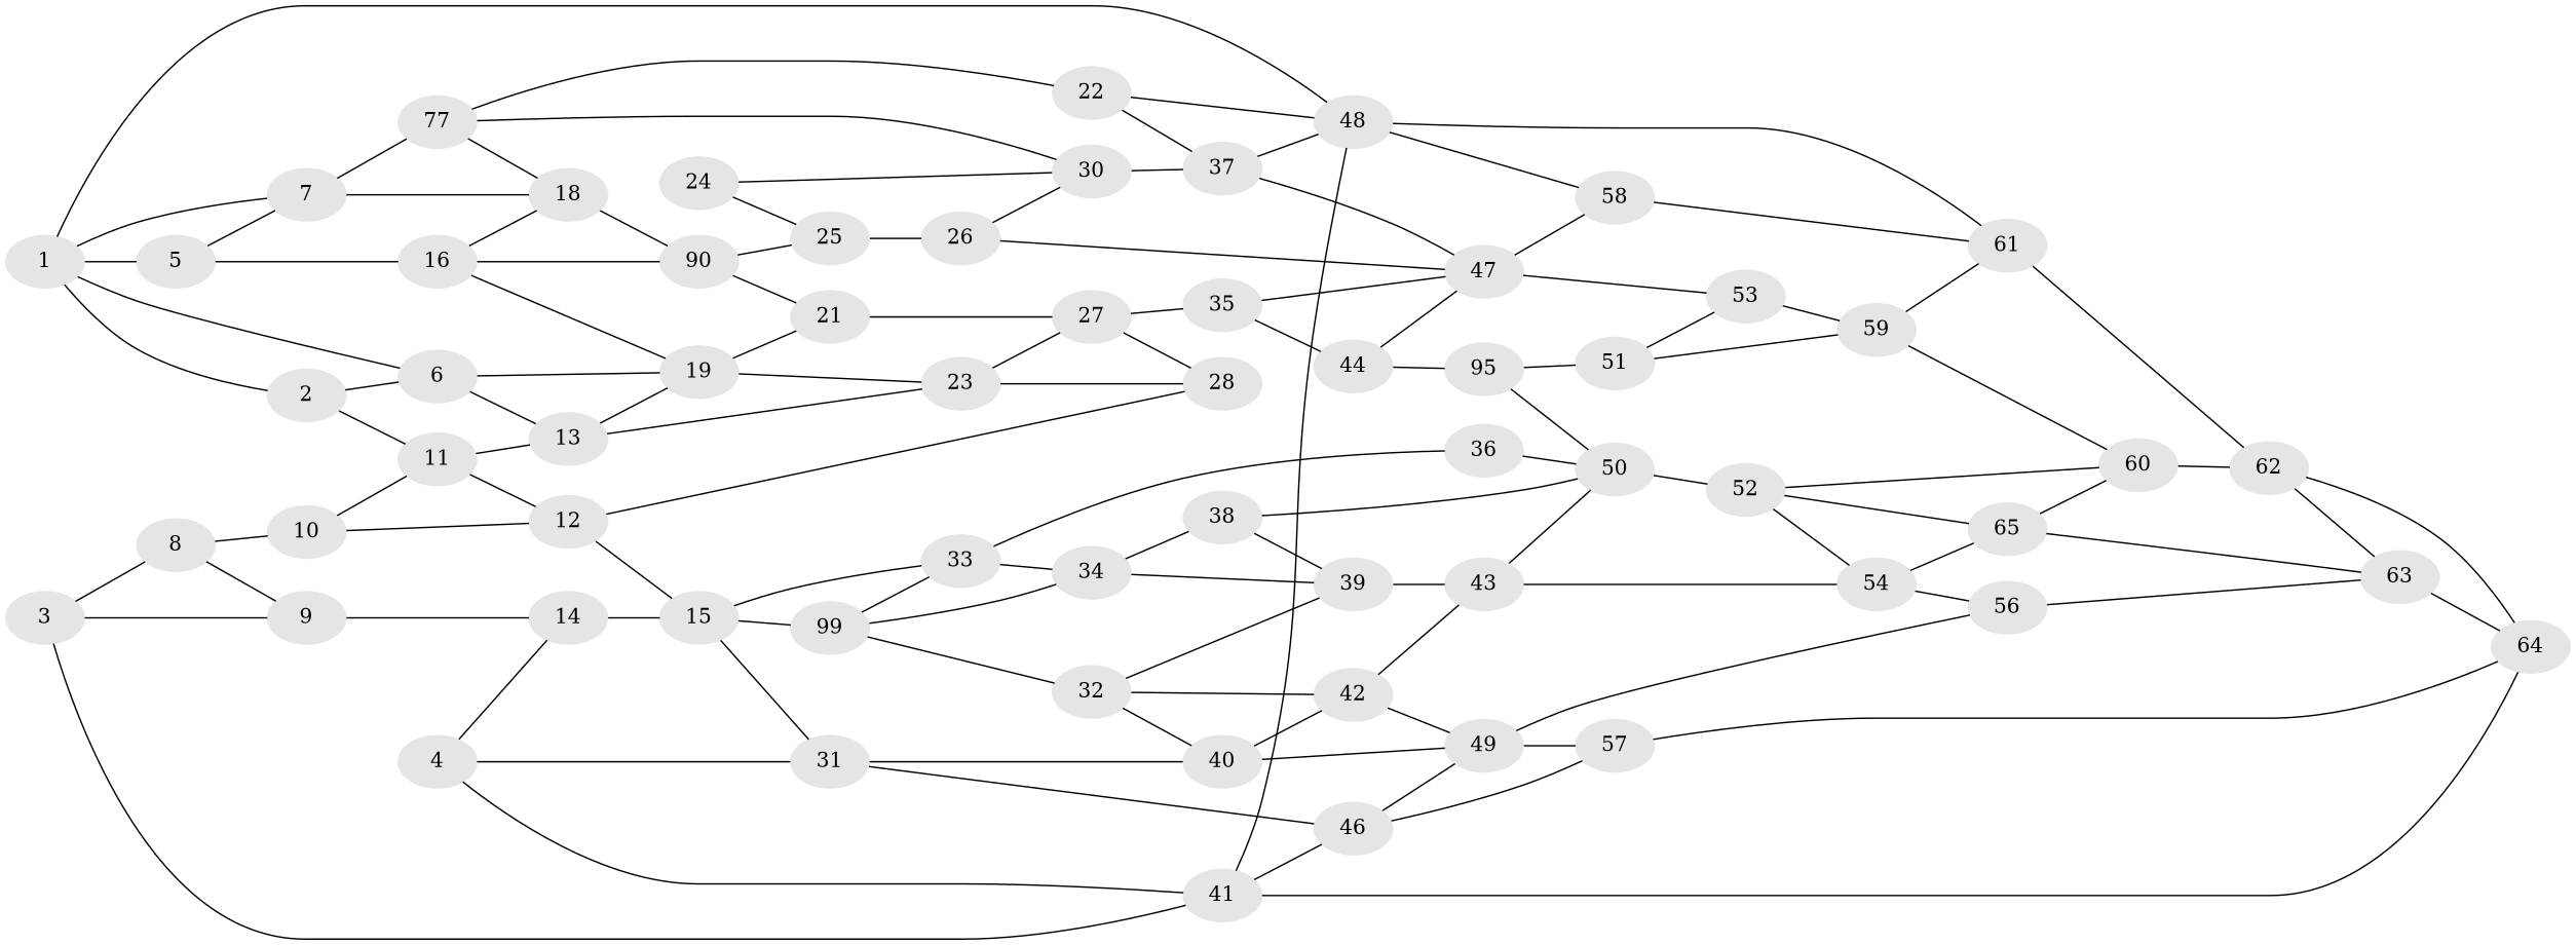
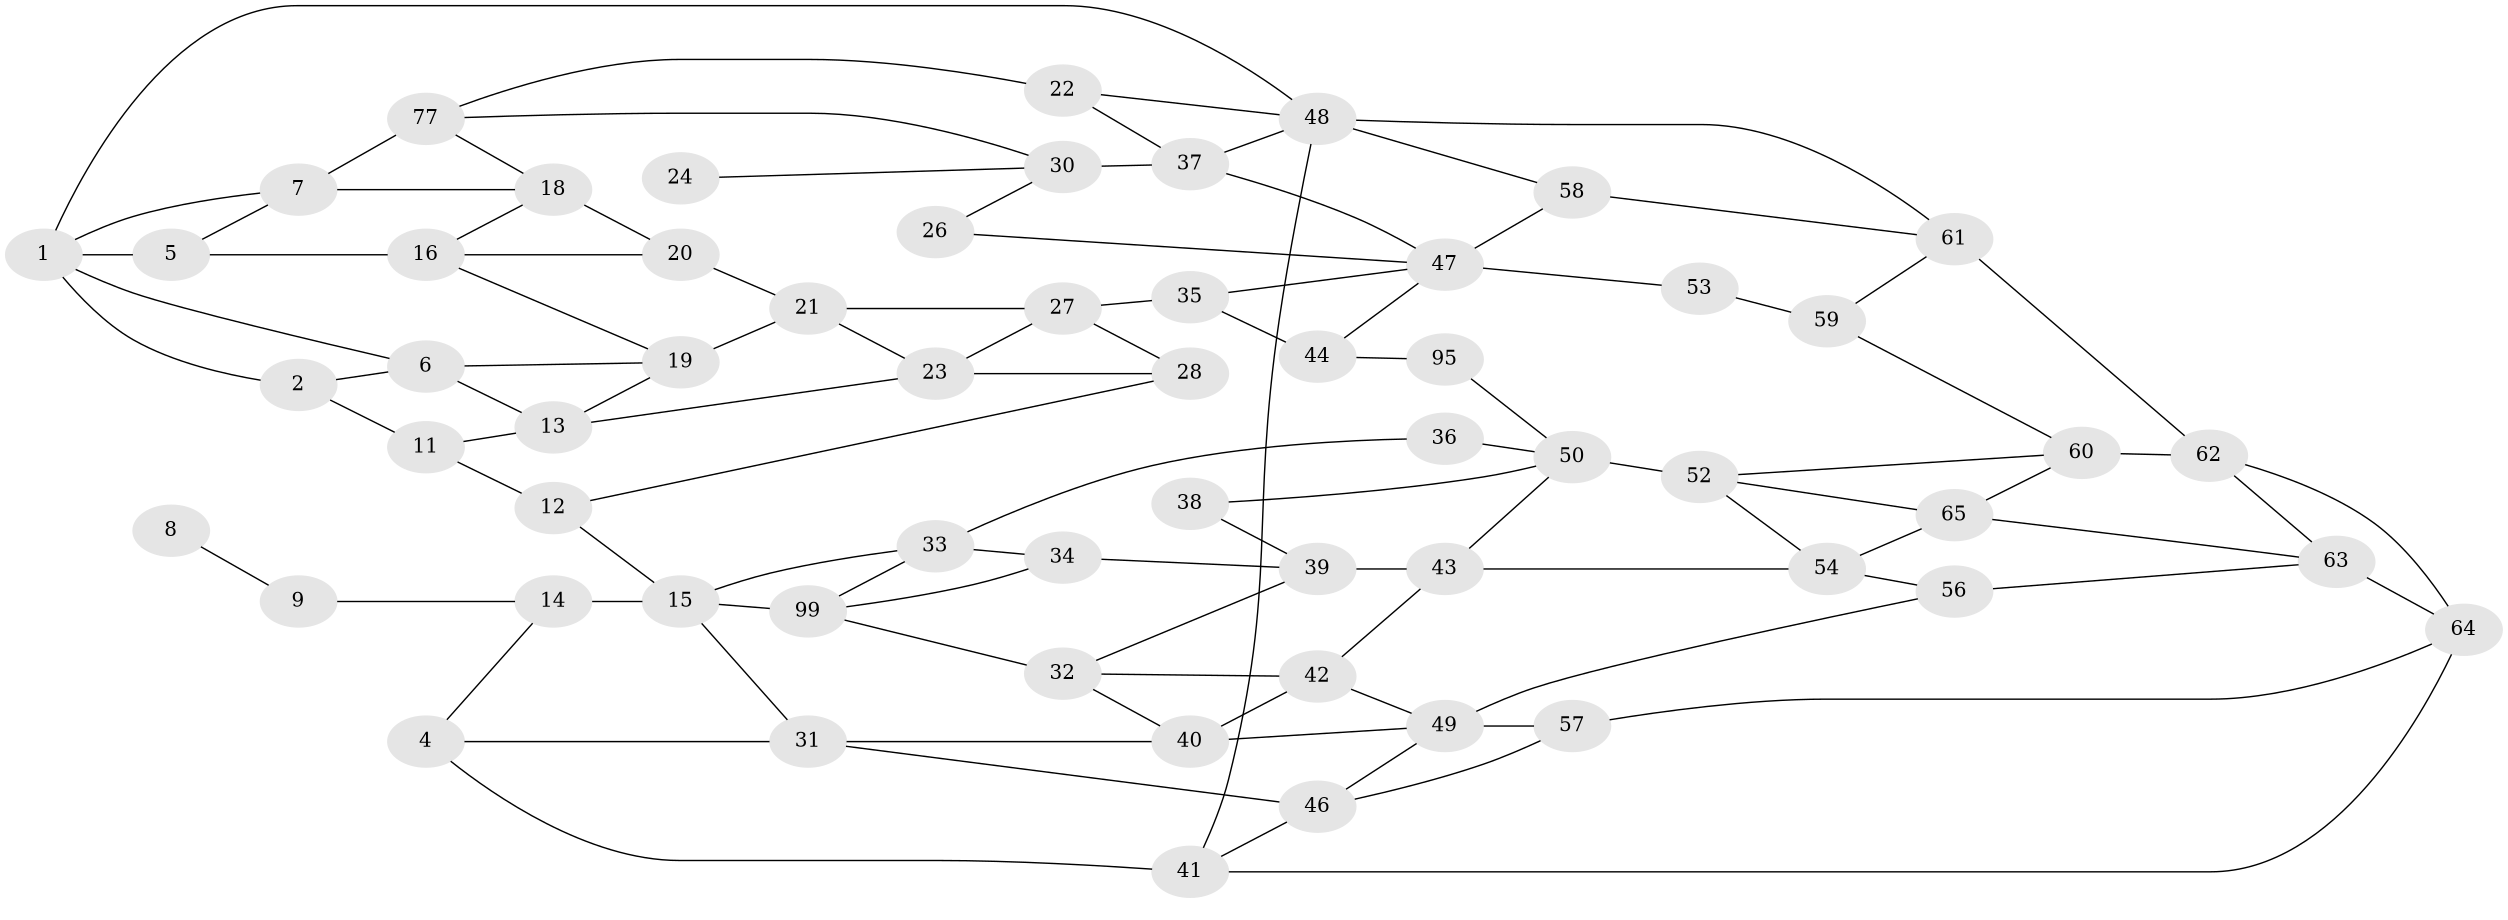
  graph {
    rankdir=LR
    node [color=gray90 style=filled]
    edge [weight=1.0]
    1
    2
    5
    6
    7
    48
    11
    16
    13
    19
    n11 [label=77]
    18
    58
    61
    12
-   3
    8
    9
    41
-   10
    14
    46
    64
    4
    31
    15
    40
-   20 [label=90]
+   20
    23
    21
    22
    30
    28
    n34 [label=99]
    33
    27
    32
    34
-   25
    37
    26
    35
    47
    24
    53
    44
    36
    39
    42
    38
    49
    57
    43
    50
    n55 [label=95]
    52
    54
    56
    n59 [label=65]
-   51
    59
    62
    63
    60
    1 -- 2
    1 -- 5
    1 -- 6
    1 -- 7
    1 -- 48
    2 -- 6
    2 -- 11
    5 -- 7
    5 -- 16
    6 -- 13
    6 -- 19
    7 -- n11
    7 -- 18
    48 -- 58 [weight=2.0]
    48 -- 61
    11 -- 13
    11 -- 12
    16 -- 19
    16 -- 18
    16 -- 20
    13 -- 19
    13 -- 23
    19 -- 21
    n11 -- 18
    n11 -- 22
    n11 -- 30
    18 -- 20
    58 -- 61
    61 -- 62
    12 -- 15
    12 -- 28
-   3 -- 8
-   3 -- 9
-   3 -- 41
    8 -- 9
-   8 -- 10 [weight=2.0]
    9 -- 14 [weight=2.0]
    41 -- 48 [weight=2.0]
    41 -- 46
    41 -- 64
-   10 -- 11
-   10 -- 12
    14 -- 15
    46 -- 49
    46 -- 57
    4 -- 41
    4 -- 14
    4 -- 31
    31 -- 46
    31 -- 40
    15 -- 31
    15 -- n34
    15 -- 33
    40 -- 42
    40 -- 49
    20 -- 21
-   20 -- 25
    23 -- 28
    23 -- 27
-   19 -- 23
+   21 -- 23
    21 -- 27
    22 -- 48
    22 -- 37
    30 -- 37
    n34 -- 33
    n34 -- 32
    n34 -- 34
    33 -- 34
    33 -- 36
    27 -- 28
    27 -- 35
    32 -- 40
    32 -- 39
    32 -- 42
    34 -- 39
-   34 -- 38
-   25 -- 26
    37 -- 48
    37 -- 47
    26 -- 30
    26 -- 47
    35 -- 47
    35 -- 44
    47 -- 58
    47 -- 53
    24 -- 30
-   24 -- 25 [weight=2.0]
    53 -- 59
    44 -- 47
    44 -- n55
    36 -- 50
    39 -- 43
    42 -- 49
    42 -- 43
    38 -- 39
    38 -- 50
    49 -- 57
    49 -- 56
    57 -- 64
    43 -- 50
    43 -- 54
    50 -- 52
    n55 -- 50 [weight=2.0]
-   n55 -- 51
    52 -- 54
    52 -- n59
    52 -- 60
    54 -- 56
    54 -- n59
    56 -- 63
    n59 -- 63
    n59 -- 60
-   51 -- 53
-   51 -- 59
    59 -- 61
    59 -- 60
    62 -- 64
    62 -- 63
    63 -- 64
    60 -- 62
  }
